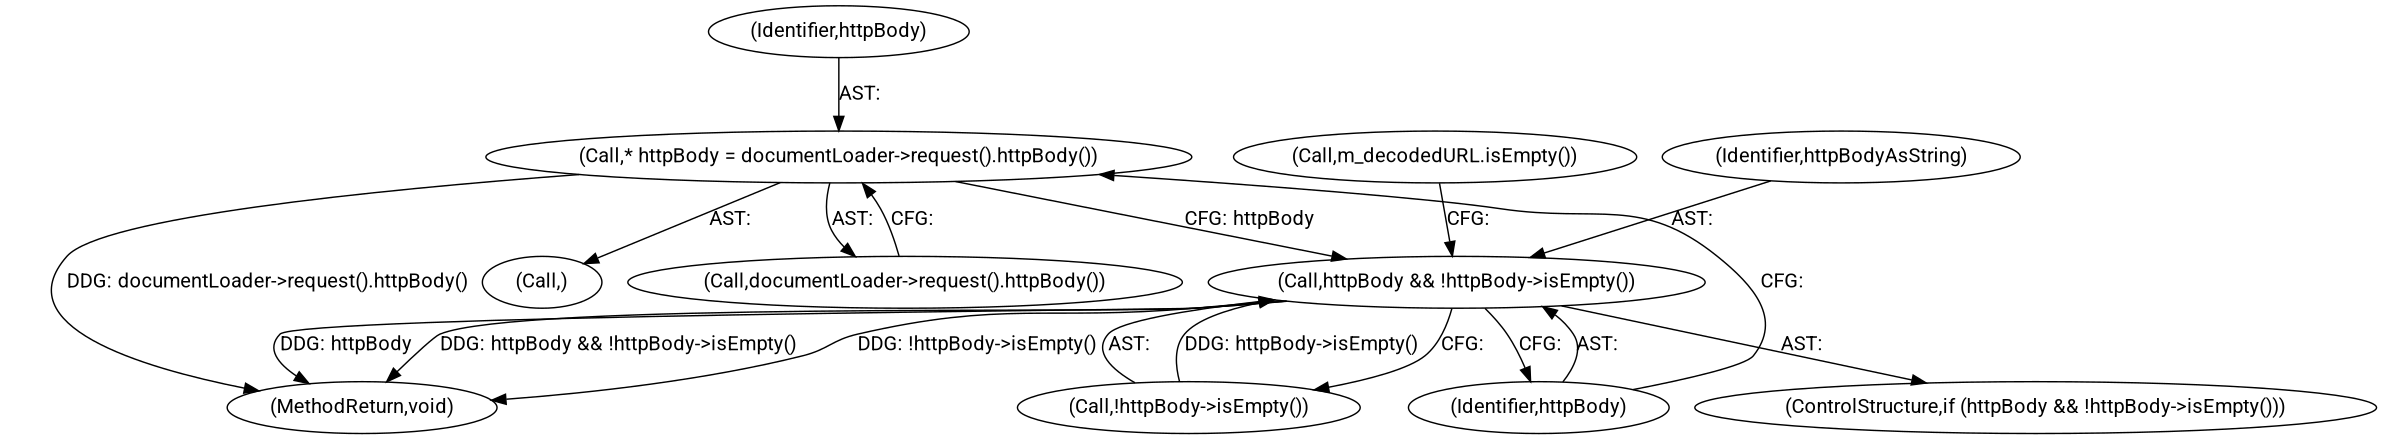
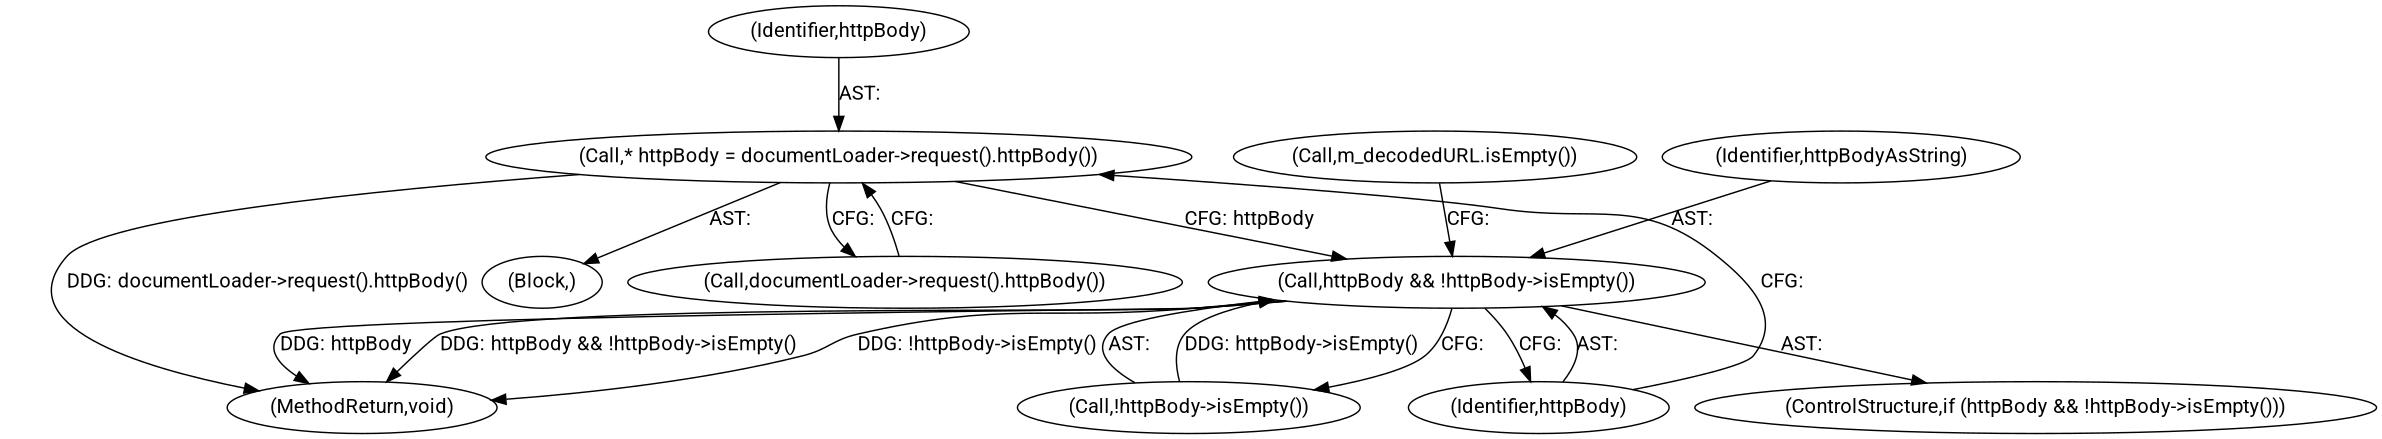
  digraph {
    fontname=Roboto
    node [fontname=Roboto]
    edge [fontname=Roboto]
    n1 [label="(Call,* httpBody = documentLoader->request().httpBody())"]
    n2 [label="(Call,httpBody && !httpBody->isEmpty())"]
-   n3 [label="(Call,)"]
+   n3 [label="(Block,)"]
    n4 [label="(Call,documentLoader->request().httpBody())"]
    n5 [label="(MethodReturn,void)"]
    n6 [label="(Call,!httpBody->isEmpty())"]
    n7 [label="(Identifier,httpBody)"]
    n8 [label="(ControlStructure,if (httpBody && !httpBody->isEmpty()))"]
    n9 [label="(Call,m_decodedURL.isEmpty())"]
    n10 [label="(Identifier,httpBody)"]
    n11 [label="(Identifier,httpBodyAsString)"]
    n1 -> n2 [label="CFG: httpBody"]
    n1 -> n3 [label="AST: "]
-   n1 -> n4 [label="AST: "]
+   n1 -> n4 [label="CFG: "]
    n1 -> n5 [label="DDG: documentLoader->request().httpBody()"]
    n2 -> n5 [label="DDG: !httpBody->isEmpty()"]
    n2 -> n5 [label="DDG: httpBody"]
    n2 -> n5 [label="DDG: httpBody && !httpBody->isEmpty()"]
    n2 -> n6 [label="CFG: "]
    n2 -> n7 [label="CFG: "]
    n2 -> n8 [label="AST: "]
    n4 -> n1 [label="CFG: "]
    n6 -> n2 [label="AST: "]
    n6 -> n2 [label="DDG: httpBody->isEmpty()"]
    n7 -> n1 [label="CFG: "]
    n7 -> n2 [label="AST: "]
    n9 -> n2 [label="CFG: "]
    n10 -> n1 [label="AST: "]
    n11 -> n2 [label="AST: "]
  }
